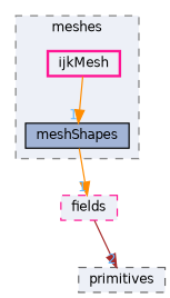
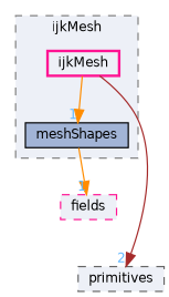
  digraph {
    compound=true
    node [color=deeppink fillcolor="#edf0f7" fontname=Helvetica fontsize=10 shape=box style="filled,dashed"]
    edge [color=darkorange fontcolor=steelblue1 fontname=Helvetica fontsize=10 headlabel=1 labeldistance=1.5 labelfontname=Helvetica labelfontsize=10]
    n1 [color=black fillcolor="#a2b4d6" height=0.2 label=meshShapes style=filled width=0.4]
    n2 [height=0.2 label=ijkMesh style="filled,bold" width=0.4]
    n3 [height=0.2 label=fields width=0.4]
    n4 [color=gray40 height=0.2 label=primitives width=0.4]
    subgraph cluster_1 {
      bgcolor="#edf0f7"
      fontname=Helvetica
      fontsize=10
-     label=meshes
+     label=ijkMesh
      pencolor=grey50
      style="filled,dashed"
      n1
      n2
    }
    n1 -> n3
    n2 -> n1
-   n3 -> n4 [color=brown headlabel=2]
+   n2 -> n4 [color=brown headlabel=2]
  }
